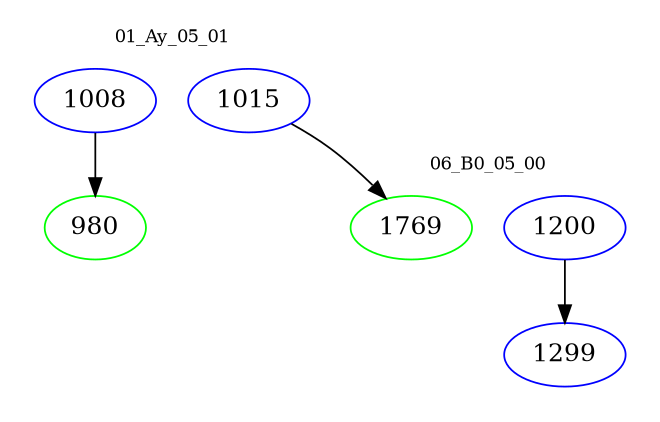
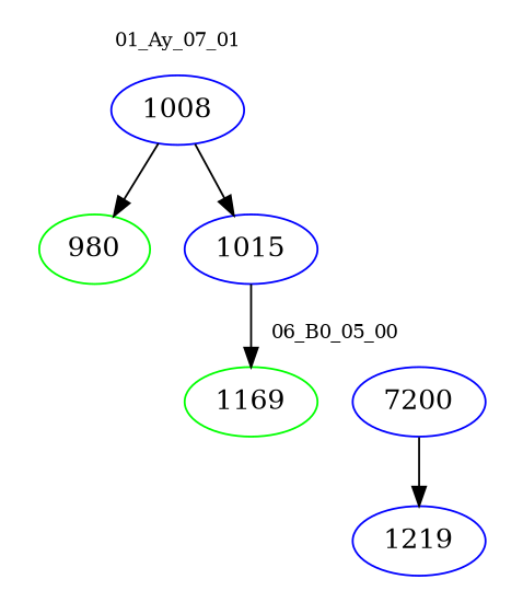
  digraph {
    node [color=blue]
    edge [color=black]
    n1 [label=1008]
    n2 [color=green label=980]
    n3 [label=1015]
-   n4 [label=1200]
-   n5 [color=green label=1769]
-   n6 [label=1299]
+   n4 [label=7200]
+   n5 [color=green label=1169]
+   n6 [label=1219]
    subgraph cluster_1 {
      color=white
      fontsize=10
-     label="01_Ay_05_01"
+     label="01_Ay_07_01"
      n1
      n2
      n3
    }
    subgraph cluster_2 {
      color=white
      fontsize=10
      label="06_B0_05_00"
      n4
      n5
      n6
    }
    n1 -> n2
+   n1 -> n3
    n3 -> n5
    n4 -> n6
  }
